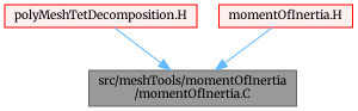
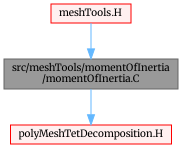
  digraph {
    fontname=Merriweather
    node [color=red fillcolor="#FFF0F0" fontname=Merriweather fontsize=10 shape=box style=filled]
    edge [color=steelblue1 fontname=Merriweather fontsize=10 labelfontname=Helvetica labelfontsize=10 style=solid]
    n1 [color=gray40 fillcolor=grey60 fontcolor=black height=0.2 label="src/meshTools/momentOfInertia\l/momentOfInertia.C" width=0.4]
    n2 [height=0.2 label="polyMeshTetDecomposition.H" width=0.4]
-   n3 [height=0.2 label="momentOfInertia.H" width=0.4]
-   n2 -> n1
+   n3 [height=0.2 label="meshTools.H" width=0.4]
+   n1 -> n2
    n3 -> n1
  }
